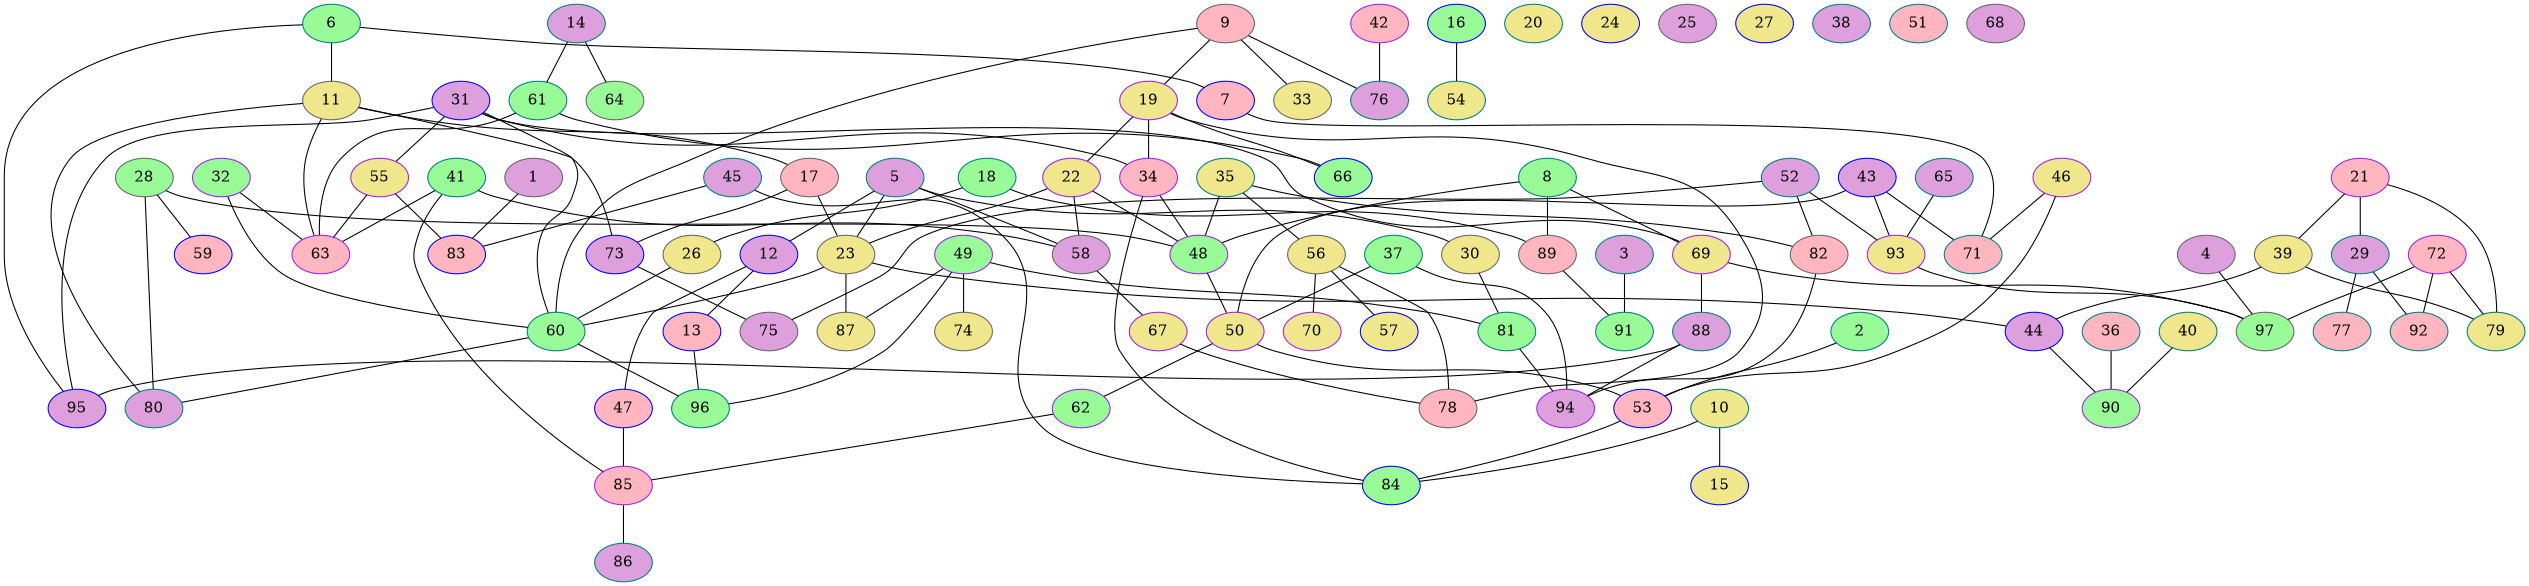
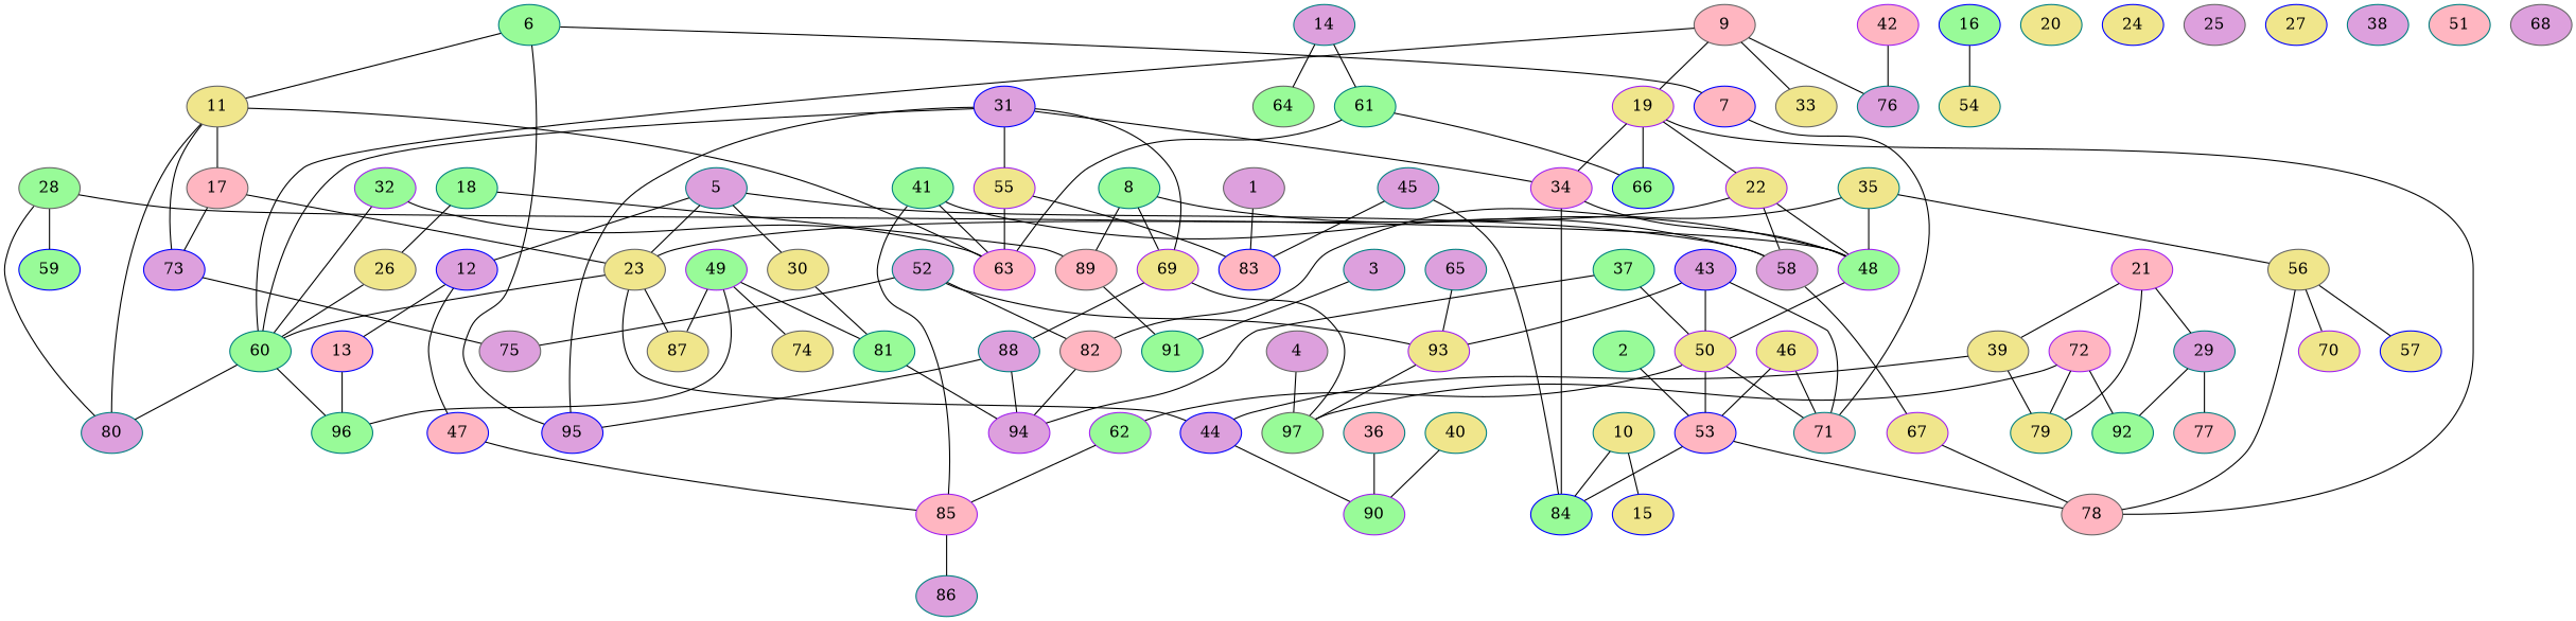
  graph {
    node [color=teal fillcolor=khaki style=filled]
    1 [color=gray40 fillcolor=plum]
    83 [color=blue fillcolor=lightpink]
    2 [fillcolor=palegreen]
    53 [color=blue fillcolor=lightpink]
    84 [color=blue fillcolor=palegreen]
    78 [color=gray40 fillcolor=lightpink]
    3 [fillcolor=plum]
    91 [fillcolor=palegreen]
    4 [color=gray40 fillcolor=plum]
    97 [color=gray40 fillcolor=palegreen]
    5 [fillcolor=plum]
    12 [color=blue fillcolor=plum]
    23 [color=gray40]
    30 [color=gray40]
    58 [color=gray40 fillcolor=plum]
    13 [color=blue fillcolor=lightpink]
    47 [color=blue fillcolor=lightpink]
    60 [fillcolor=palegreen]
    44 [color=blue fillcolor=plum]
    87 [color=gray40]
    81 [fillcolor=palegreen]
    67 [color=purple]
    6 [fillcolor=palegreen]
    7 [color=blue fillcolor=lightpink]
    11 [color=gray40]
    95 [color=blue fillcolor=plum]
    71 [fillcolor=lightpink]
    17 [color=gray40 fillcolor=lightpink]
    63 [color=purple fillcolor=lightpink]
    73 [color=blue fillcolor=plum]
    80 [fillcolor=plum]
    8 [fillcolor=palegreen]
    48 [color=purple fillcolor=palegreen]
    69 [color=purple]
    89 [color=gray40 fillcolor=lightpink]
    50 [color=purple]
    88 [fillcolor=plum]
    9 [color=gray40 fillcolor=lightpink]
    19 [color=purple]
    33 [color=gray40]
    76 [fillcolor=plum]
    22 [color=purple]
    34 [color=purple fillcolor=lightpink]
    66 [color=blue fillcolor=palegreen]
    96 [fillcolor=palegreen]
    15 [color=blue]
    10
    75 [color=gray40 fillcolor=plum]
    85 [color=purple fillcolor=lightpink]
    14 [fillcolor=plum]
    61 [fillcolor=palegreen]
    64 [color=gray40 fillcolor=palegreen]
    16 [color=blue fillcolor=palegreen]
    54
    18 [fillcolor=palegreen]
    26 [color=gray40]
    20
    21 [color=purple fillcolor=lightpink]
    29 [fillcolor=plum]
    39 [color=gray40]
    79
    77 [fillcolor=lightpink]
-   92 [fillcolor=lightpink]
+   92 [fillcolor=palegreen]
    90 [color=purple fillcolor=palegreen]
    24 [color=blue]
    25 [color=gray40 fillcolor=plum]
    27 [color=blue]
    28 [color=gray40 fillcolor=palegreen]
-   59 [color=blue fillcolor=lightpink]
+   59 [color=blue fillcolor=palegreen]
    94 [color=purple fillcolor=plum]
    31 [color=blue fillcolor=plum]
    55 [color=purple]
    32 [color=purple fillcolor=palegreen]
    35
    56 [color=gray40]
    82 [color=gray40 fillcolor=lightpink]
    57 [color=blue]
    70 [color=purple]
    36 [fillcolor=lightpink]
    37 [fillcolor=palegreen]
    62 [color=purple fillcolor=palegreen]
    38 [fillcolor=plum]
    40
    41 [fillcolor=palegreen]
    86 [fillcolor=plum]
    42 [color=purple fillcolor=lightpink]
    43 [color=blue fillcolor=plum]
    93 [color=purple]
    45 [fillcolor=plum]
    46 [color=purple]
    49 [color=purple fillcolor=palegreen]
    74 [color=gray40]
    51 [fillcolor=lightpink]
    52 [fillcolor=plum]
    65 [fillcolor=plum]
    68 [color=gray40 fillcolor=plum]
    72 [color=purple fillcolor=lightpink]
    1 -- 83
    2 -- 53
    53 -- 84
+   53 -- 78
    3 -- 91
    4 -- 97
    5 -- 12
    5 -- 23
    5 -- 30
    5 -- 58
    12 -- 13
    12 -- 47
    23 -- 60
    23 -- 44
    23 -- 87
    30 -- 81
    58 -- 67
    13 -- 96
    47 -- 85
    60 -- 80
    60 -- 96
    44 -- 90
    81 -- 94
    67 -- 78
    6 -- 7
    6 -- 11
    6 -- 95
    7 -- 71
    11 -- 17
    11 -- 63
    11 -- 73
    11 -- 80
    17 -- 23
    17 -- 73
    73 -- 75
    8 -- 48
    8 -- 69
    8 -- 89
    48 -- 50
    69 -- 97
    69 -- 88
    89 -- 91
    50 -- 53
+   50 -- 71
    50 -- 62
    88 -- 95
    88 -- 94
    9 -- 60
    9 -- 19
    9 -- 33
    9 -- 76
    19 -- 78
    19 -- 22
    19 -- 34
    19 -- 66
    22 -- 23
    22 -- 58
    22 -- 48
    34 -- 84
    34 -- 48
    10 -- 84
    10 -- 15
    85 -- 86
    14 -- 61
    14 -- 64
    61 -- 63
    61 -- 66
    16 -- 54
    18 -- 89
    18 -- 26
    26 -- 60
    21 -- 29
    21 -- 39
    21 -- 79
    29 -- 77
    29 -- 92
    39 -- 44
    39 -- 79
    28 -- 80
    28 -- 48
    28 -- 59
    31 -- 60
    31 -- 95
    31 -- 69
    31 -- 34
    31 -- 55
    55 -- 83
    55 -- 63
    32 -- 60
    32 -- 63
    35 -- 48
    35 -- 56
    35 -- 82
    56 -- 78
    56 -- 57
    56 -- 70
    82 -- 94
    36 -- 90
    37 -- 50
    37 -- 94
    62 -- 85
    40 -- 90
    41 -- 58
    41 -- 63
    41 -- 85
    42 -- 76
    43 -- 71
    43 -- 50
    43 -- 93
    93 -- 97
    45 -- 83
    45 -- 84
    46 -- 53
    46 -- 71
    49 -- 87
    49 -- 81
    49 -- 96
    49 -- 74
    52 -- 75
    52 -- 82
    52 -- 93
    65 -- 93
    72 -- 97
    72 -- 79
    72 -- 92
  }
